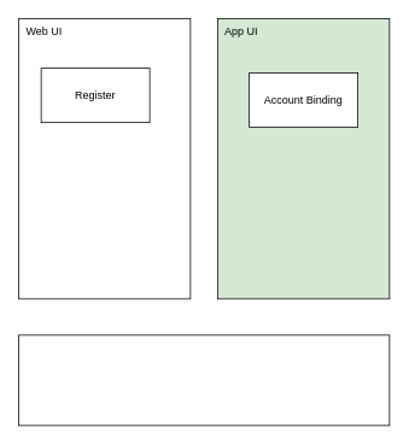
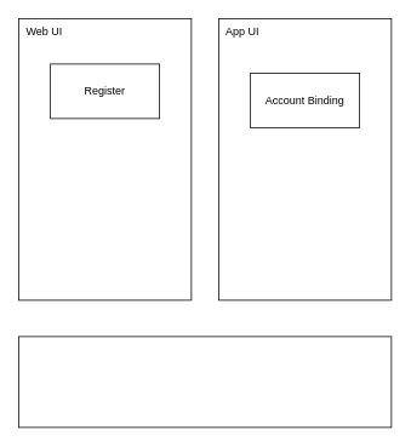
  <mxCell id="0" />
  <mxCell id="1" parent="0" />
  <mxCell id="2" value="&amp;nbsp; Web UI" style="rounded=0;whiteSpace=wrap;html=1;align=left;verticalAlign=top;" vertex="1" parent="1"><mxGeometry x="20" y="20" width="190" height="310" as="geometry" /></mxCell>
- <mxCell id="3" value="&amp;nbsp; App UI" style="rounded=0;whiteSpace=wrap;html=1;align=left;verticalAlign=top;fillColor=#d5e8d4;" vertex="1" parent="1"><mxGeometry x="240" y="20" width="190" height="310" as="geometry" /></mxCell>
+ <mxCell id="3" value="&amp;nbsp; App UI" style="rounded=0;whiteSpace=wrap;html=1;align=left;verticalAlign=top;" vertex="1" parent="1"><mxGeometry x="240" y="20" width="190" height="310" as="geometry" /></mxCell>
  <mxCell id="4" value="" style="rounded=0;whiteSpace=wrap;html=1;" vertex="1" parent="1"><mxGeometry x="20" y="370" width="410" height="100" as="geometry" /></mxCell>
- <mxCell id="5" value="Register" style="rounded=0;whiteSpace=wrap;html=1;" vertex="1" parent="1"><mxGeometry x="45" y="75" width="120" height="60" as="geometry" /></mxCell>
+ <mxCell id="5" value="Register" style="rounded=0;whiteSpace=wrap;html=1;" vertex="1" parent="1"><mxGeometry x="55" y="70" width="120" height="60" as="geometry" /></mxCell>
  <mxCell id="6" value="Account Binding" style="rounded=0;whiteSpace=wrap;html=1;" vertex="1" parent="1"><mxGeometry x="275" y="80" width="120" height="60" as="geometry" /></mxCell>
